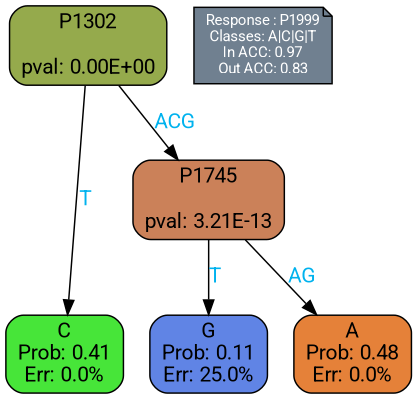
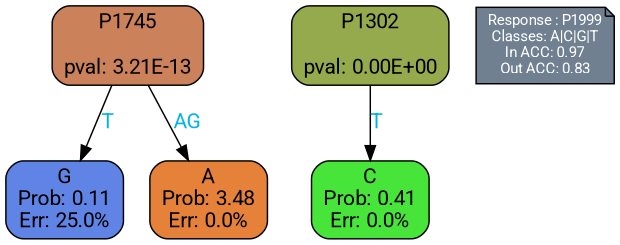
  digraph {
    fontname=Roboto
    ranksep=equally
    splines=polylines
    node [color=black fontname=Roboto shape=box style="filled, rounded"]
    edge [fontcolor=deepskyblue2 fontname=Roboto]
    n1 [fillcolor="#6084e5" label="G\nProb: 0.11\nErr: 25.0%"]
-   n2 [fillcolor="#e58139" label="A\nProb: 0.48\nErr: 0.0%"]
+   n2 [fillcolor="#e58139" label="A\nProb: 3.48\nErr: 0.0%"]
    n3 [fillcolor="#47e539" label="C\nProb: 0.41\nErr: 0.0%"]
    n4 [align=left fillcolor=slategray fontcolor=white fontsize=10 label="Response : P1999\nClasses: A|C|G|T\nIn ACC: 0.97\nOut ACC: 0.83\n" shape=note style=filled]
    n5 [fillcolor="#95aa4c" label="P1302\n\npval: 0.00E+00"]
    n6 [fillcolor="#cb8159" label="P1745\n\npval: 3.21E-13"]
    subgraph sub_1 {
      rank=same
      n1
      n2
      n3
    }
    subgraph sub_2 {
      rank=same
      n4
      n5
    }
    n5 -> n3 [label=T]
-   n5 -> n6 [label=ACG]
    n6 -> n1 [label=T]
    n6 -> n2 [label=AG]
  }
